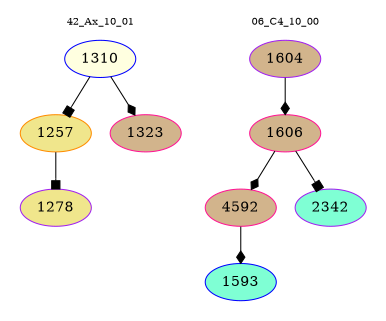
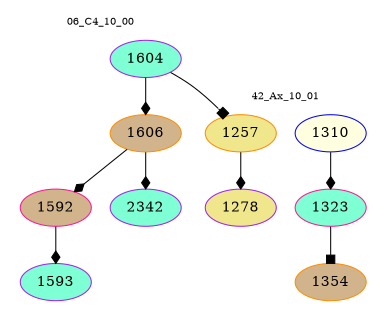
  digraph {
    node [color=darkorange fillcolor=tan style=filled]
    edge [arrowhead=diamond color=black]
    n1 [color=blue fillcolor=lightyellow label=1310]
    n2 [fillcolor=khaki label=1257]
-   n3 [color=deeppink label=1323]
+   n3 [color=deeppink fillcolor=aquamarine label=1323]
    n4 [color=purple fillcolor=khaki label=1278]
-   n6 [color=purple label=1604]
-   n7 [color=deeppink label=4592]
-   n8 [color=deeppink label=1606]
-   n9 [color=blue fillcolor=aquamarine label=1593]
+   n5 [label=1354]
+   n6 [color=purple fillcolor=aquamarine label=1604]
+   n7 [color=deeppink label=1592]
+   n8 [label=1606]
+   n9 [color=purple fillcolor=aquamarine label=1593]
    n10 [color=purple fillcolor=aquamarine label=2342]
    subgraph cluster_1 {
      color=white
      fontsize=10
      label="42_Ax_10_01"
      n1
      n2
      n3
      n4
+     n5
    }
    subgraph cluster_2 {
      color=white
      fontsize=10
      label="06_C4_10_00"
      n6
      n7
      n8
      n9
      n10
    }
-   n1 -> n2 [arrowhead=box]
+   n6 -> n2 [arrowhead=box]
    n1 -> n3
-   n2 -> n4 [arrowhead=box]
+   n2 -> n4
+   n3 -> n5 [arrowhead=box]
    n6 -> n8
    n7 -> n9
    n8 -> n7
-   n8 -> n10 [arrowhead=box]
+   n8 -> n10
  }
